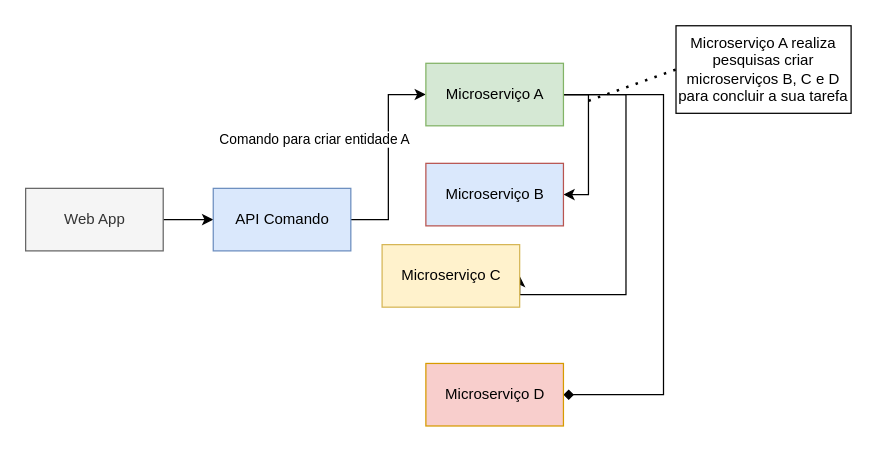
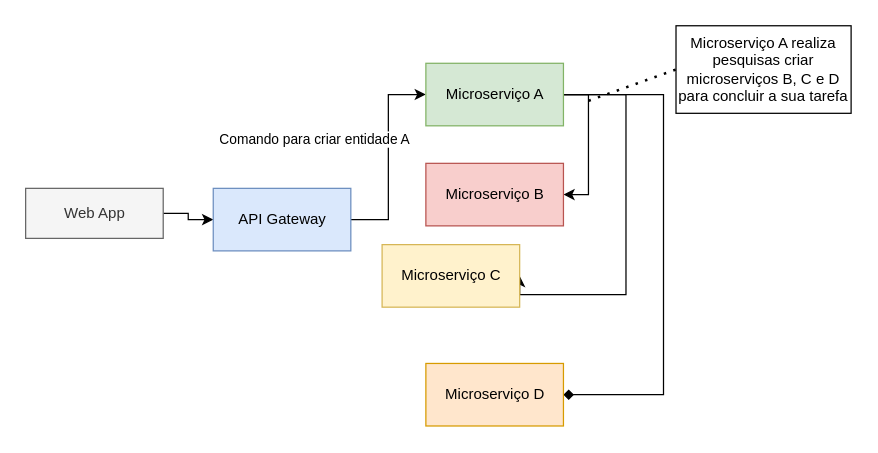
  <mxCell id="0" />
  <mxCell id="1" parent="0" />
  <mxCell id="2" style="edgeStyle=orthogonalEdgeStyle;rounded=0;orthogonalLoop=1;jettySize=auto;html=1;entryX=0;entryY=0.5;entryDx=0;entryDy=0;" edge="1" parent="1" source="3" target="6"><mxGeometry relative="1" as="geometry" /></mxCell>
- <mxCell id="3" value="Web App" style="html=1;fillColor=#f5f5f5;fontColor=#333333;strokeColor=#666666;" vertex="1" parent="1"><mxGeometry x="20" y="150" width="110" height="50" as="geometry" /></mxCell>
+ <mxCell id="3" value="Web App" style="html=1;fillColor=#f5f5f5;fontColor=#333333;strokeColor=#666666;" vertex="1" parent="1"><mxGeometry x="20" y="150" width="110" height="40" as="geometry" /></mxCell>
  <mxCell id="4" style="edgeStyle=orthogonalEdgeStyle;rounded=0;orthogonalLoop=1;jettySize=auto;html=1;entryX=0;entryY=0.5;entryDx=0;entryDy=0;" edge="1" parent="1" source="6" target="10"><mxGeometry relative="1" as="geometry" /></mxCell>
  <mxCell id="5" value="Comando para criar entidade A" style="edgeLabel;html=1;align=center;verticalAlign=middle;resizable=0;points=[];" vertex="1" connectable="0" parent="4"><mxGeometry x="0.215" y="2" relative="1" as="geometry"><mxPoint x="-58" y="2" as="offset" /></mxGeometry></mxCell>
- <mxCell id="6" value="API Comando" style="html=1;fillColor=#dae8fc;strokeColor=#6c8ebf;" vertex="1" parent="1"><mxGeometry x="170" y="150" width="110" height="50" as="geometry" /></mxCell>
+ <mxCell id="6" value="API Gateway" style="html=1;fillColor=#dae8fc;strokeColor=#6c8ebf;" vertex="1" parent="1"><mxGeometry x="170" y="150" width="110" height="50" as="geometry" /></mxCell>
  <mxCell id="7" style="edgeStyle=orthogonalEdgeStyle;rounded=0;orthogonalLoop=1;jettySize=auto;html=1;entryX=1;entryY=0.5;entryDx=0;entryDy=0;" edge="1" parent="1" source="10" target="11"><mxGeometry relative="1" as="geometry"><Array as="points"><mxPoint x="470" y="75" /><mxPoint x="470" y="155" /></Array></mxGeometry></mxCell>
  <mxCell id="8" style="edgeStyle=orthogonalEdgeStyle;rounded=0;orthogonalLoop=1;jettySize=auto;html=1;entryX=1;entryY=0.5;entryDx=0;entryDy=0;" edge="1" parent="1" source="10" target="12"><mxGeometry relative="1" as="geometry"><Array as="points"><mxPoint x="500" y="75" /><mxPoint x="500" y="235" /></Array></mxGeometry></mxCell>
  <mxCell id="9" style="edgeStyle=orthogonalEdgeStyle;rounded=0;orthogonalLoop=1;jettySize=auto;html=1;entryX=1;entryY=0.5;entryDx=0;entryDy=0;endArrow=diamond;" edge="1" parent="1" source="10" target="13"><mxGeometry relative="1" as="geometry"><Array as="points"><mxPoint x="530" y="75" /><mxPoint x="530" y="315" /></Array></mxGeometry></mxCell>
  <mxCell id="10" value="Microserviço A" style="html=1;fillColor=#d5e8d4;strokeColor=#82b366;" vertex="1" parent="1"><mxGeometry x="340" y="50" width="110" height="50" as="geometry" /></mxCell>
- <mxCell id="11" value="Microserviço B" style="html=1;fillColor=#dae8fc;strokeColor=#b85450;" vertex="1" parent="1"><mxGeometry x="340" y="130" width="110" height="50" as="geometry" /></mxCell>
+ <mxCell id="11" value="Microserviço B" style="html=1;fillColor=#f8cecc;strokeColor=#b85450;" vertex="1" parent="1"><mxGeometry x="340" y="130" width="110" height="50" as="geometry" /></mxCell>
  <mxCell id="12" value="Microserviço C" style="html=1;fillColor=#fff2cc;strokeColor=#d6b656;" vertex="1" parent="1"><mxGeometry x="305" y="195" width="110" height="50" as="geometry" /></mxCell>
- <mxCell id="13" value="Microserviço D" style="html=1;fillColor=#f8cecc;strokeColor=#d79b00;" vertex="1" parent="1"><mxGeometry x="340" y="290" width="110" height="50" as="geometry" /></mxCell>
+ <mxCell id="13" value="Microserviço D" style="html=1;fillColor=#ffe6cc;strokeColor=#d79b00;" vertex="1" parent="1"><mxGeometry x="340" y="290" width="110" height="50" as="geometry" /></mxCell>
  <mxCell id="14" value="Microserviço A realiza pesquisas criar microserviços B, C e D para concluir a sua tarefa" style="rounded=0;whiteSpace=wrap;html=1;" vertex="1" parent="1"><mxGeometry x="540" y="20" width="140" height="70" as="geometry" /></mxCell>
  <mxCell id="15" value="" style="endArrow=none;dashed=1;html=1;dashPattern=1 3;strokeWidth=2;rounded=0;entryX=0;entryY=0.5;entryDx=0;entryDy=0;" edge="1" parent="1" target="14"><mxGeometry width="50" height="50" relative="1" as="geometry"><mxPoint x="470" y="80" as="sourcePoint" /><mxPoint x="230" y="310" as="targetPoint" /></mxGeometry></mxCell>
